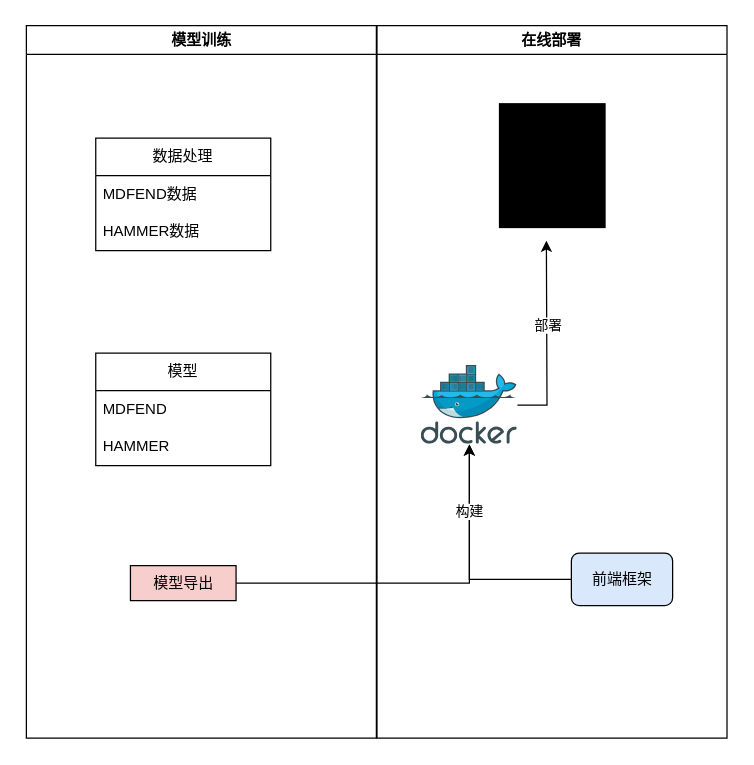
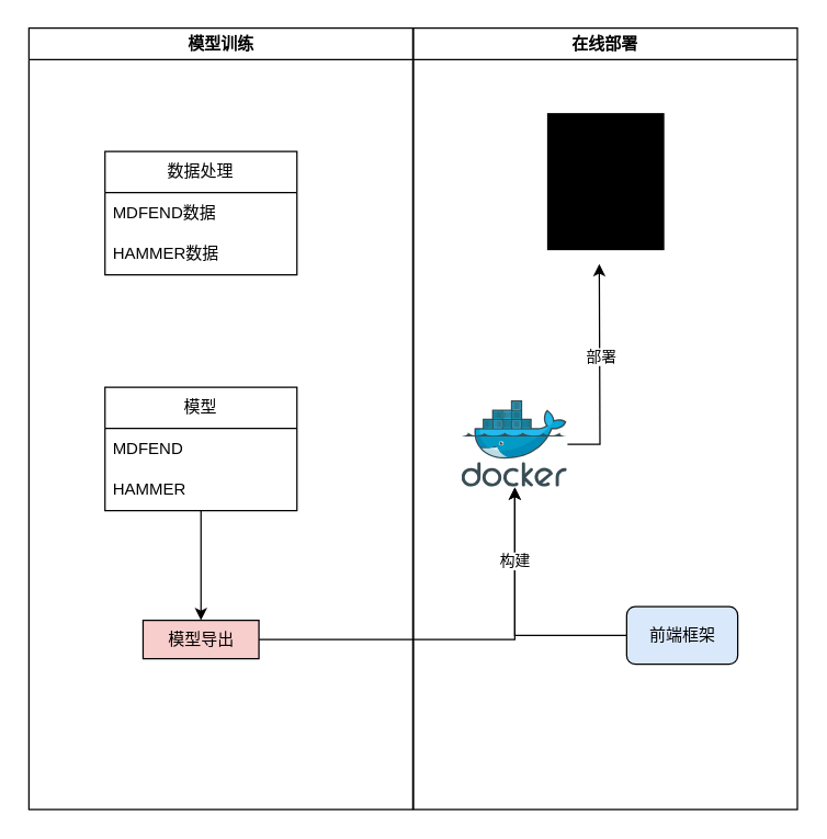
  <mxCell id="0" />
  <mxCell id="1" parent="0" />
  <mxCell id="2" value="模型训练" style="swimlane;whiteSpace=wrap" parent="1" vertex="1"><mxGeometry x="20.5" y="20" width="280" height="570" as="geometry" /></mxCell>
  <mxCell id="3" value="数据处理" style="swimlane;fontStyle=0;childLayout=stackLayout;horizontal=1;startSize=30;horizontalStack=0;resizeParent=1;resizeParentMax=0;resizeLast=0;collapsible=1;marginBottom=0;whiteSpace=wrap;html=1;" vertex="1" parent="2"><mxGeometry x="55.5" y="90" width="140" height="90" as="geometry" /></mxCell>
  <mxCell id="4" value="MDFEND数据" style="text;strokeColor=none;fillColor=none;align=left;verticalAlign=middle;spacingLeft=4;spacingRight=4;overflow=hidden;points=[[0,0.5],[1,0.5]];portConstraint=eastwest;rotatable=0;whiteSpace=wrap;html=1;" vertex="1" parent="3"><mxGeometry y="30" width="140" height="30" as="geometry" /></mxCell>
  <mxCell id="5" value="HAMMER数据" style="text;strokeColor=none;fillColor=none;align=left;verticalAlign=middle;spacingLeft=4;spacingRight=4;overflow=hidden;points=[[0,0.5],[1,0.5]];portConstraint=eastwest;rotatable=0;whiteSpace=wrap;html=1;" vertex="1" parent="3"><mxGeometry y="60" width="140" height="30" as="geometry" /></mxCell>
+ <mxCell id="6" style="edgeStyle=orthogonalEdgeStyle;rounded=0;orthogonalLoop=1;jettySize=auto;html=1;entryX=0.5;entryY=0;entryDx=0;entryDy=0;" edge="1" parent="2" source="7" target="10"><mxGeometry relative="1" as="geometry" /></mxCell>
  <mxCell id="7" value="模型" style="swimlane;fontStyle=0;childLayout=stackLayout;horizontal=1;startSize=30;horizontalStack=0;resizeParent=1;resizeParentMax=0;resizeLast=0;collapsible=1;marginBottom=0;whiteSpace=wrap;html=1;" vertex="1" parent="2"><mxGeometry x="55.5" y="262" width="140" height="90" as="geometry" /></mxCell>
  <mxCell id="8" value="MDFEND" style="text;strokeColor=none;fillColor=none;align=left;verticalAlign=middle;spacingLeft=4;spacingRight=4;overflow=hidden;points=[[0,0.5],[1,0.5]];portConstraint=eastwest;rotatable=0;whiteSpace=wrap;html=1;" vertex="1" parent="7"><mxGeometry y="30" width="140" height="30" as="geometry" /></mxCell>
  <mxCell id="9" value="HAMMER" style="text;strokeColor=none;fillColor=none;align=left;verticalAlign=middle;spacingLeft=4;spacingRight=4;overflow=hidden;points=[[0,0.5],[1,0.5]];portConstraint=eastwest;rotatable=0;whiteSpace=wrap;html=1;" vertex="1" parent="7"><mxGeometry y="60" width="140" height="30" as="geometry" /></mxCell>
  <mxCell id="10" value="模型导出" style="rounded=0;whiteSpace=wrap;html=1;fillColor=#f8cecc;" vertex="1" parent="2"><mxGeometry x="83.25" y="432" width="84.5" height="28" as="geometry" /></mxCell>
  <mxCell id="11" value="在线部署" style="swimlane;whiteSpace=wrap;startSize=23;" parent="1" vertex="1"><mxGeometry x="301" y="20" width="280" height="570" as="geometry" /></mxCell>
  <mxCell id="12" style="edgeStyle=orthogonalEdgeStyle;rounded=0;orthogonalLoop=1;jettySize=auto;html=1;" edge="1" parent="11" source="14"><mxGeometry relative="1" as="geometry"><mxPoint x="135.5" y="172" as="targetPoint" /></mxGeometry></mxCell>
  <mxCell id="13" value="部署" style="edgeLabel;html=1;align=center;verticalAlign=middle;resizable=0;points=[];" vertex="1" connectable="0" parent="12"><mxGeometry x="0.134" y="-1" relative="1" as="geometry"><mxPoint as="offset" /></mxGeometry></mxCell>
  <mxCell id="14" value="" style="image;sketch=0;aspect=fixed;html=1;points=[];align=center;fontSize=12;image=img/lib/mscae/Docker.svg;" vertex="1" parent="11"><mxGeometry x="35.5" y="272" width="76.83" height="63" as="geometry" /></mxCell>
  <mxCell id="15" value="" style="sketch=0;verticalLabelPosition=bottom;sketch=0;aspect=fixed;html=1;verticalAlign=top;strokeColor=none;fillColor=#000000;align=center;outlineConnect=0;pointerEvents=1;shape=mxgraph.citrix2.linux_apps;" vertex="1" parent="11"><mxGeometry x="97.5" y="62" width="85.43" height="100" as="geometry" /></mxCell>
  <mxCell id="16" style="edgeStyle=orthogonalEdgeStyle;rounded=0;orthogonalLoop=1;jettySize=auto;html=1;" edge="1" parent="11" source="17" target="14"><mxGeometry relative="1" as="geometry" /></mxCell>
  <mxCell id="17" value="前端框架" style="rounded=1;whiteSpace=wrap;html=1;fillColor=#dae8fc;" vertex="1" parent="11"><mxGeometry x="155.5" y="422" width="81" height="42" as="geometry" /></mxCell>
  <mxCell id="18" style="edgeStyle=orthogonalEdgeStyle;rounded=0;orthogonalLoop=1;jettySize=auto;html=1;" edge="1" parent="1" source="10" target="14"><mxGeometry relative="1" as="geometry" /></mxCell>
  <mxCell id="19" value="构建" style="edgeLabel;html=1;align=center;verticalAlign=middle;resizable=0;points=[];" vertex="1" connectable="0" parent="18"><mxGeometry x="0.642" relative="1" as="geometry"><mxPoint as="offset" /></mxGeometry></mxCell>
